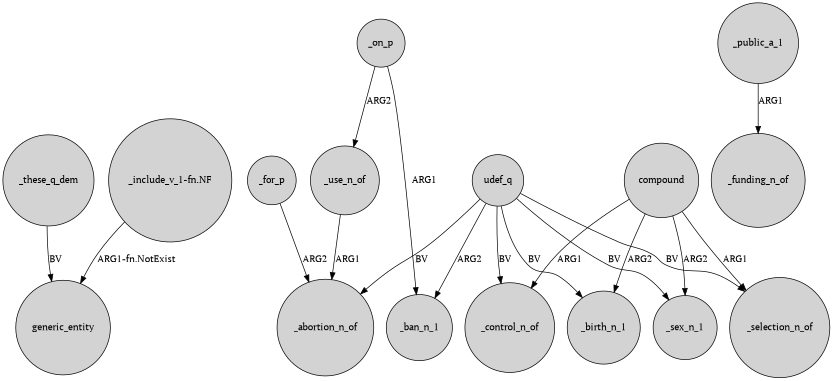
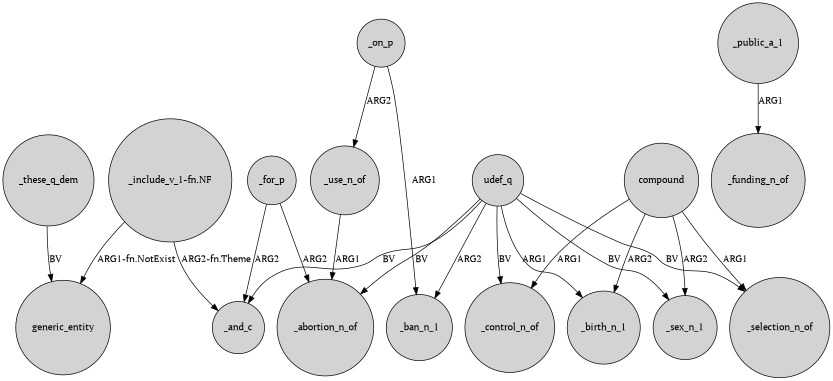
  digraph {
    fontname="PT Serif"
    node [fontname="PT Serif" shape=circle style=filled]
    edge [fontname="PT Serif"]
    _these_q_dem
    generic_entity
    _for_p
    _abortion_n_of
+   _and_c
    _on_p
    _use_n_of
    _ban_n_1
    udef_q
    _control_n_of
    _birth_n_1
    _sex_n_1
    _selection_n_of
    compound
    _public_a_1
    _funding_n_of
    "_include_v_1-fn.NF"
    _these_q_dem -> generic_entity [label=BV]
    _for_p -> _abortion_n_of [label=ARG2]
+   _for_p -> _and_c [label=ARG2]
    _on_p -> _use_n_of [label=ARG2]
    _on_p -> _ban_n_1 [label=ARG1]
    _use_n_of -> _abortion_n_of [label=ARG1]
    udef_q -> _abortion_n_of [label=BV]
+   udef_q -> _and_c [label=BV]
    udef_q -> _ban_n_1 [label=ARG2]
    udef_q -> _control_n_of [label=BV]
-   udef_q -> _birth_n_1 [label=BV]
+   udef_q -> _birth_n_1 [label=ARG1]
    udef_q -> _sex_n_1 [label=BV]
    udef_q -> _selection_n_of [label=BV]
    compound -> _control_n_of [label=ARG1]
    compound -> _birth_n_1 [label=ARG2]
    compound -> _sex_n_1 [label=ARG2]
    compound -> _selection_n_of [label=ARG1]
    _public_a_1 -> _funding_n_of [label=ARG1]
    "_include_v_1-fn.NF" -> generic_entity [label="ARG1-fn.NotExist"]
+   "_include_v_1-fn.NF" -> _and_c [label="ARG2-fn.Theme"]
  }
